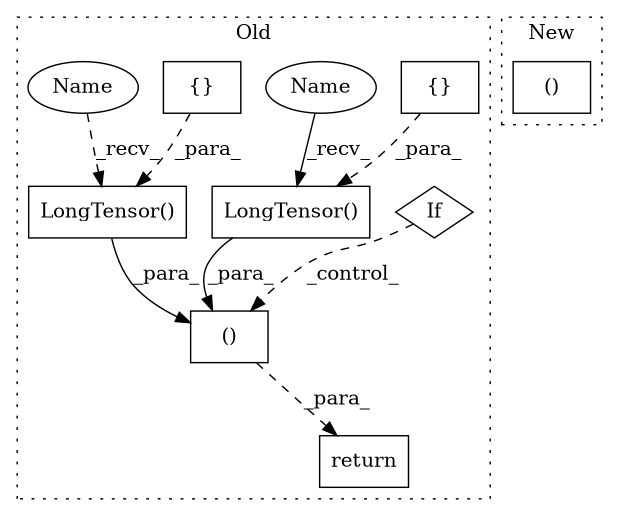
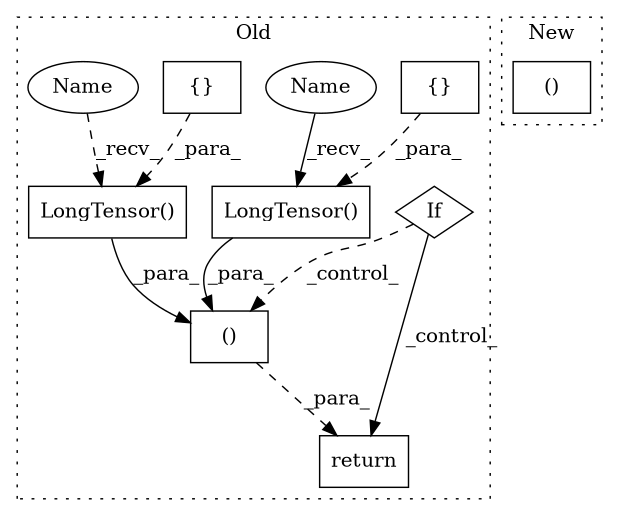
  digraph {
    node [a=75 l="17,1" shape=box]
    edge [style=dashed]
    n1 [label="LongTensor()" s="895,941"]
    n2 [label="LongTensor()" s="712,758"]
    n3 [a=54 l=37 label="()" s=1083]
    n4 [a=96 l=3 label=If s=967 shape=diamond]
    n5 [a=59 l="1,0" label="{}" s="912,940"]
    n6 [a=93 l=7 label=return s=1072]
    n7 [a=59 l="1,0" label="{}" s="729,757"]
    n8 [a=87 l=5 label=Name s=895 shape=ellipse]
    n9 [a=87 l=5 label=Name s=712 shape=ellipse]
    n10 [a=54 l=4 label="()" s=797]
    subgraph cluster_1 {
      label=Old
      style=dotted
      n1
      n2
      n3
      n4
      n5
      n6
      n7
      n8
      n9
    }
    subgraph cluster_2 {
      label=New
      style=dotted
      n10
    }
    n1 -> n3 [label=_para_ style=solid]
    n2 -> n3 [label=_para_ style=solid]
    n3 -> n6 [label=_para_]
    n4 -> n3 [label=_control_]
+   n4 -> n6 [label=_control_ style=solid]
    n5 -> n1 [label=_para_]
    n7 -> n2 [label=_para_]
    n8 -> n1 [label=_recv_]
    n9 -> n2 [label=_recv_ style=solid]
  }
